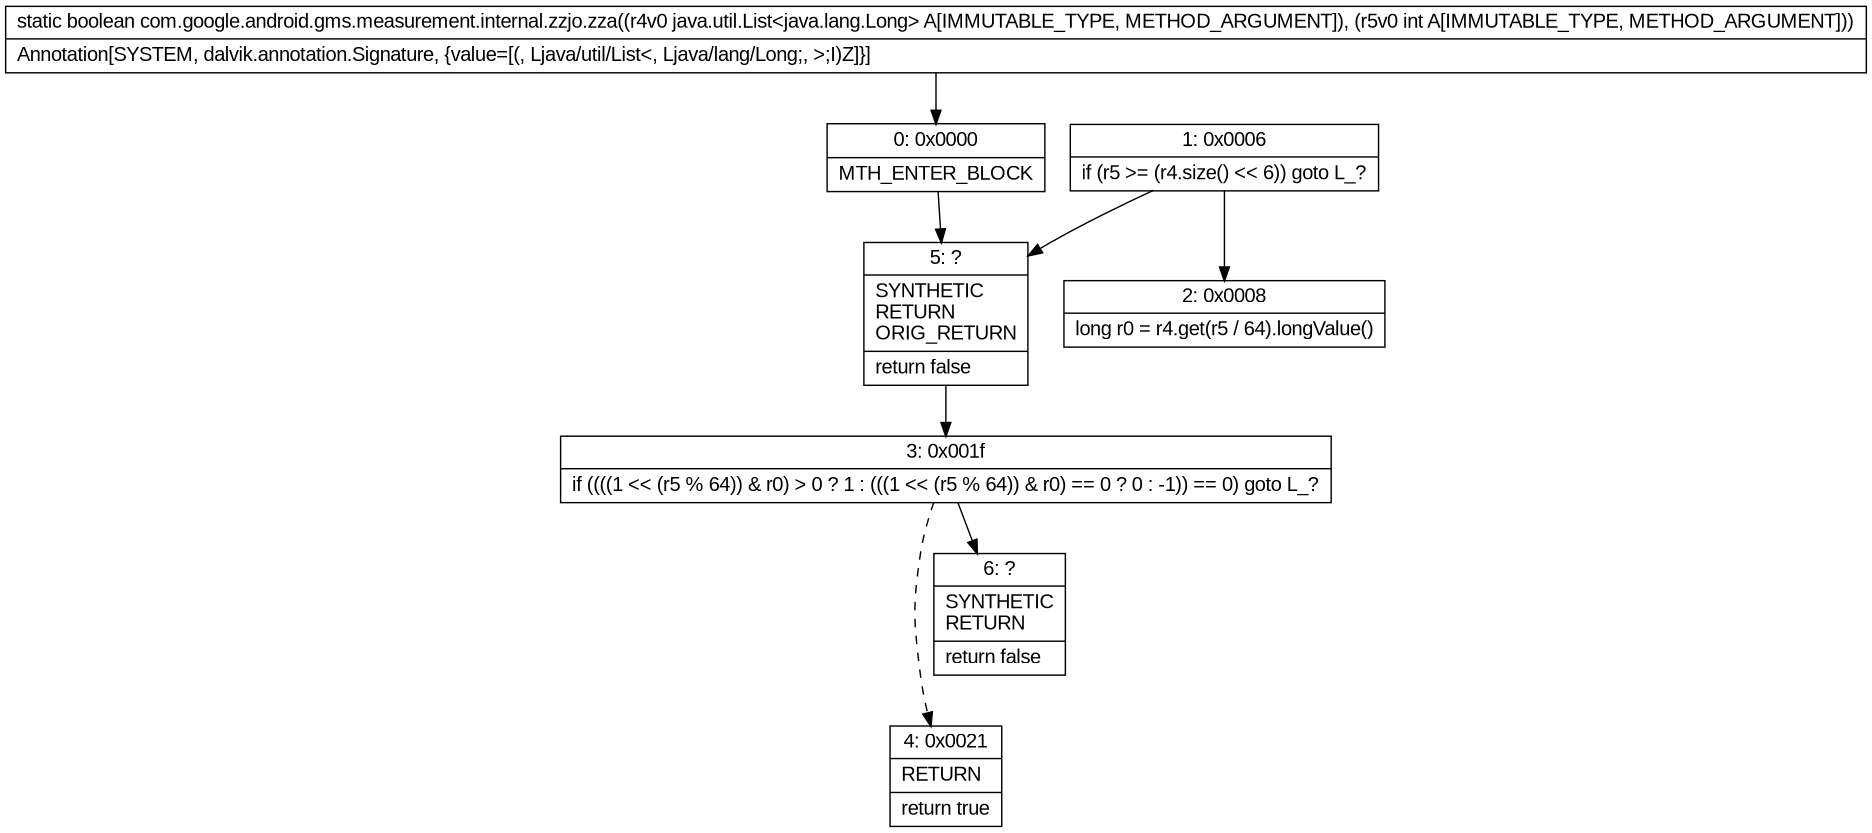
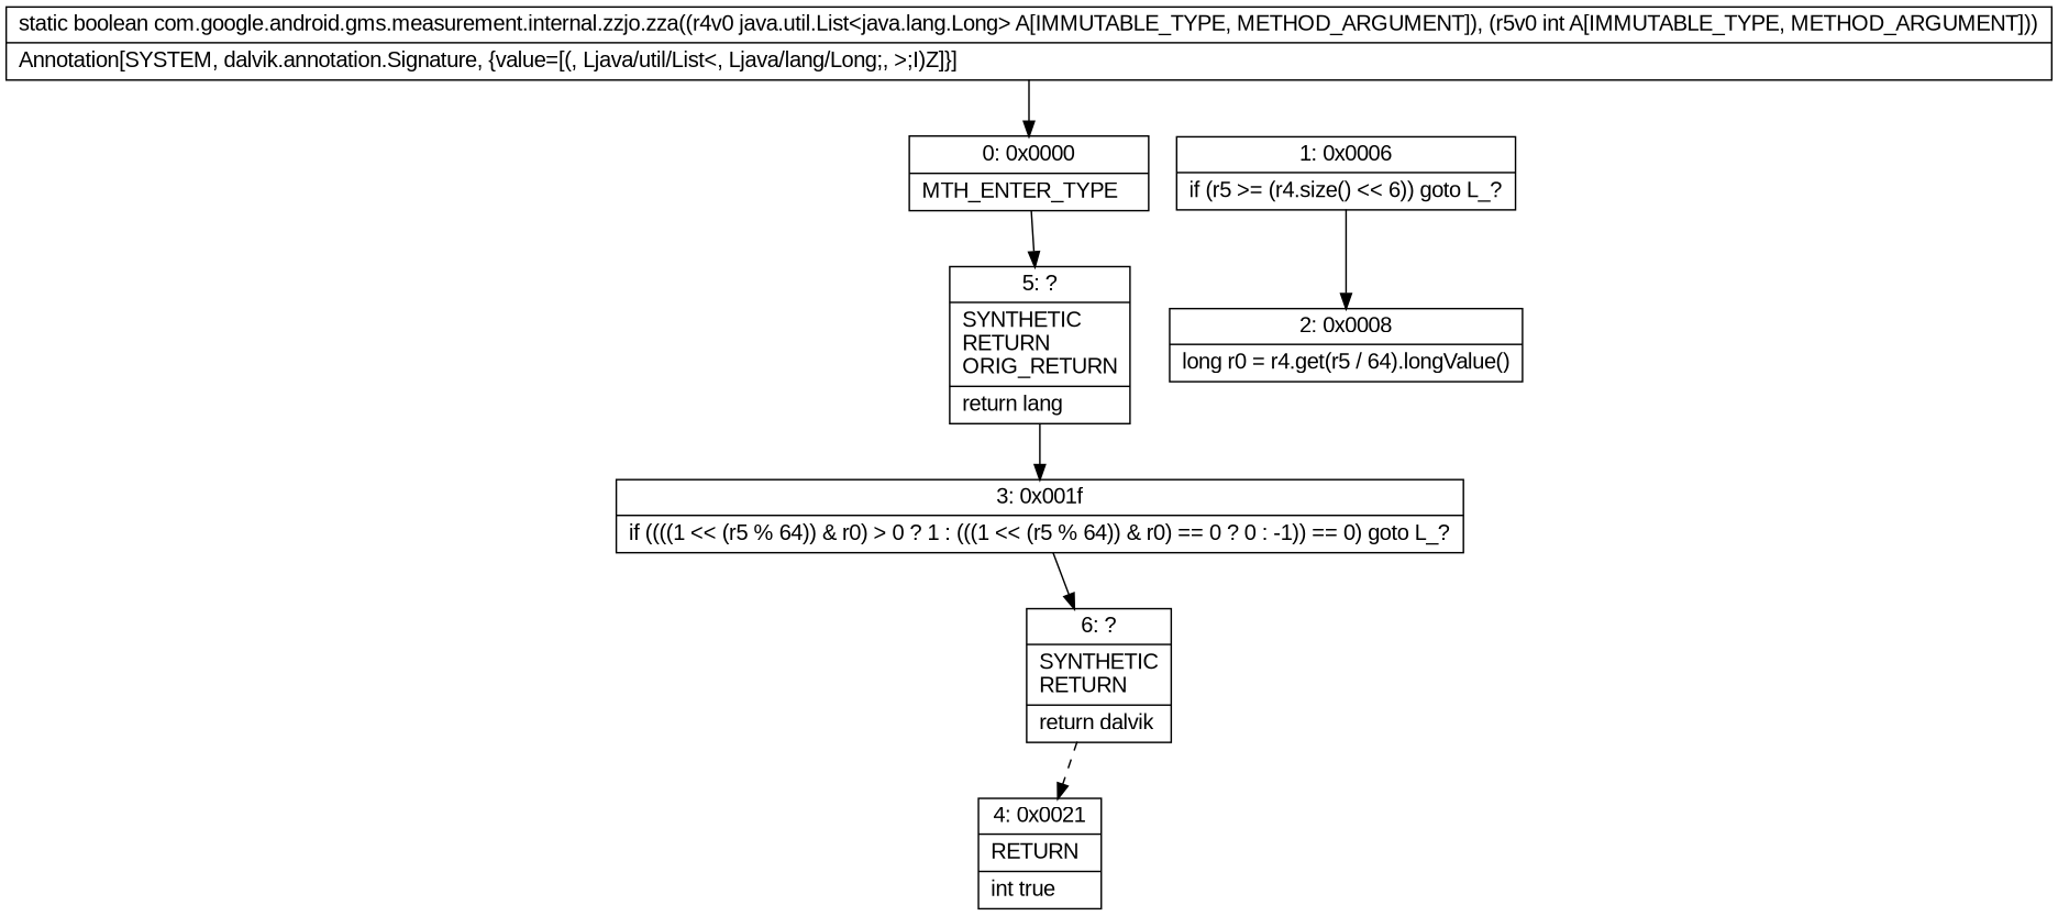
  digraph {
    fontname="Liberation Sans"
    node [fontname="Liberation Sans" shape=record]
    edge [fontname="Liberation Sans"]
-   n1 [label="{0\:\ 0x0000|MTH_ENTER_BLOCK\l}"]
-   n2 [label="{5\:\ ?|SYNTHETIC\lRETURN\lORIG_RETURN\l|return false\l}"]
+   n1 [label="{0\:\ 0x0000|MTH_ENTER_TYPE\l}"]
+   n2 [label="{5\:\ ?|SYNTHETIC\lRETURN\lORIG_RETURN\l|return lang\l}"]
    n3 [label="{1\:\ 0x0006|if (r5 \>= (r4.size() \<\< 6)) goto L_?\l}"]
    n4 [label="{2\:\ 0x0008|long r0 = r4.get(r5 \/ 64).longValue()\l}"]
    n5 [label="{3\:\ 0x001f|if ((((1 \<\< (r5 % 64)) & r0) \> 0 ? 1 : (((1 \<\< (r5 % 64)) & r0) == 0 ? 0 : \-1)) == 0) goto L_?\l}"]
-   n6 [label="{4\:\ 0x0021|RETURN\l|return true\l}"]
-   n7 [label="{6\:\ ?|SYNTHETIC\lRETURN\l|return false\l}"]
+   n6 [label="{4\:\ 0x0021|RETURN\l|int true\l}"]
+   n7 [label="{6\:\ ?|SYNTHETIC\lRETURN\l|return dalvik\l}"]
    n8 [label="{static boolean com.google.android.gms.measurement.internal.zzjo.zza((r4v0 java.util.List\<java.lang.Long\> A[IMMUTABLE_TYPE, METHOD_ARGUMENT]), (r5v0 int A[IMMUTABLE_TYPE, METHOD_ARGUMENT]))  | Annotation[SYSTEM, dalvik.annotation.Signature, \{value=[(, Ljava\/util\/List\<, Ljava\/lang\/Long;, \>;I)Z]\}]\l}"]
    n1 -> n2
    n2 -> n5
-   n3 -> n2
    n3 -> n4 [style=solid]
-   n5 -> n6 [style=dashed]
+   n7 -> n6 [style=dashed]
    n5 -> n7
    n8 -> n1
  }
